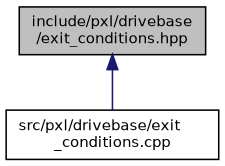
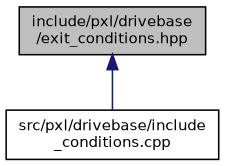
  digraph {
    node [color=black fontname=Helvetica fontsize=10 shape=record style=filled]
    n1 [fillcolor=grey75 fontcolor=black height=0.2 label="include/pxl/drivebase\l/exit_conditions.hpp" width=0.4]
-   n2 [fillcolor=white height=0.2 label="src/pxl/drivebase/exit\l_conditions.cpp" width=0.4]
+   n2 [fillcolor=white height=0.2 label="src/pxl/drivebase/include\l_conditions.cpp" width=0.4]
    n1 -> n2 [color=midnightblue dir=back fontname=Helvetica fontsize=10 labelfontname=Helvetica labelfontsize=10 style=solid]
  }
